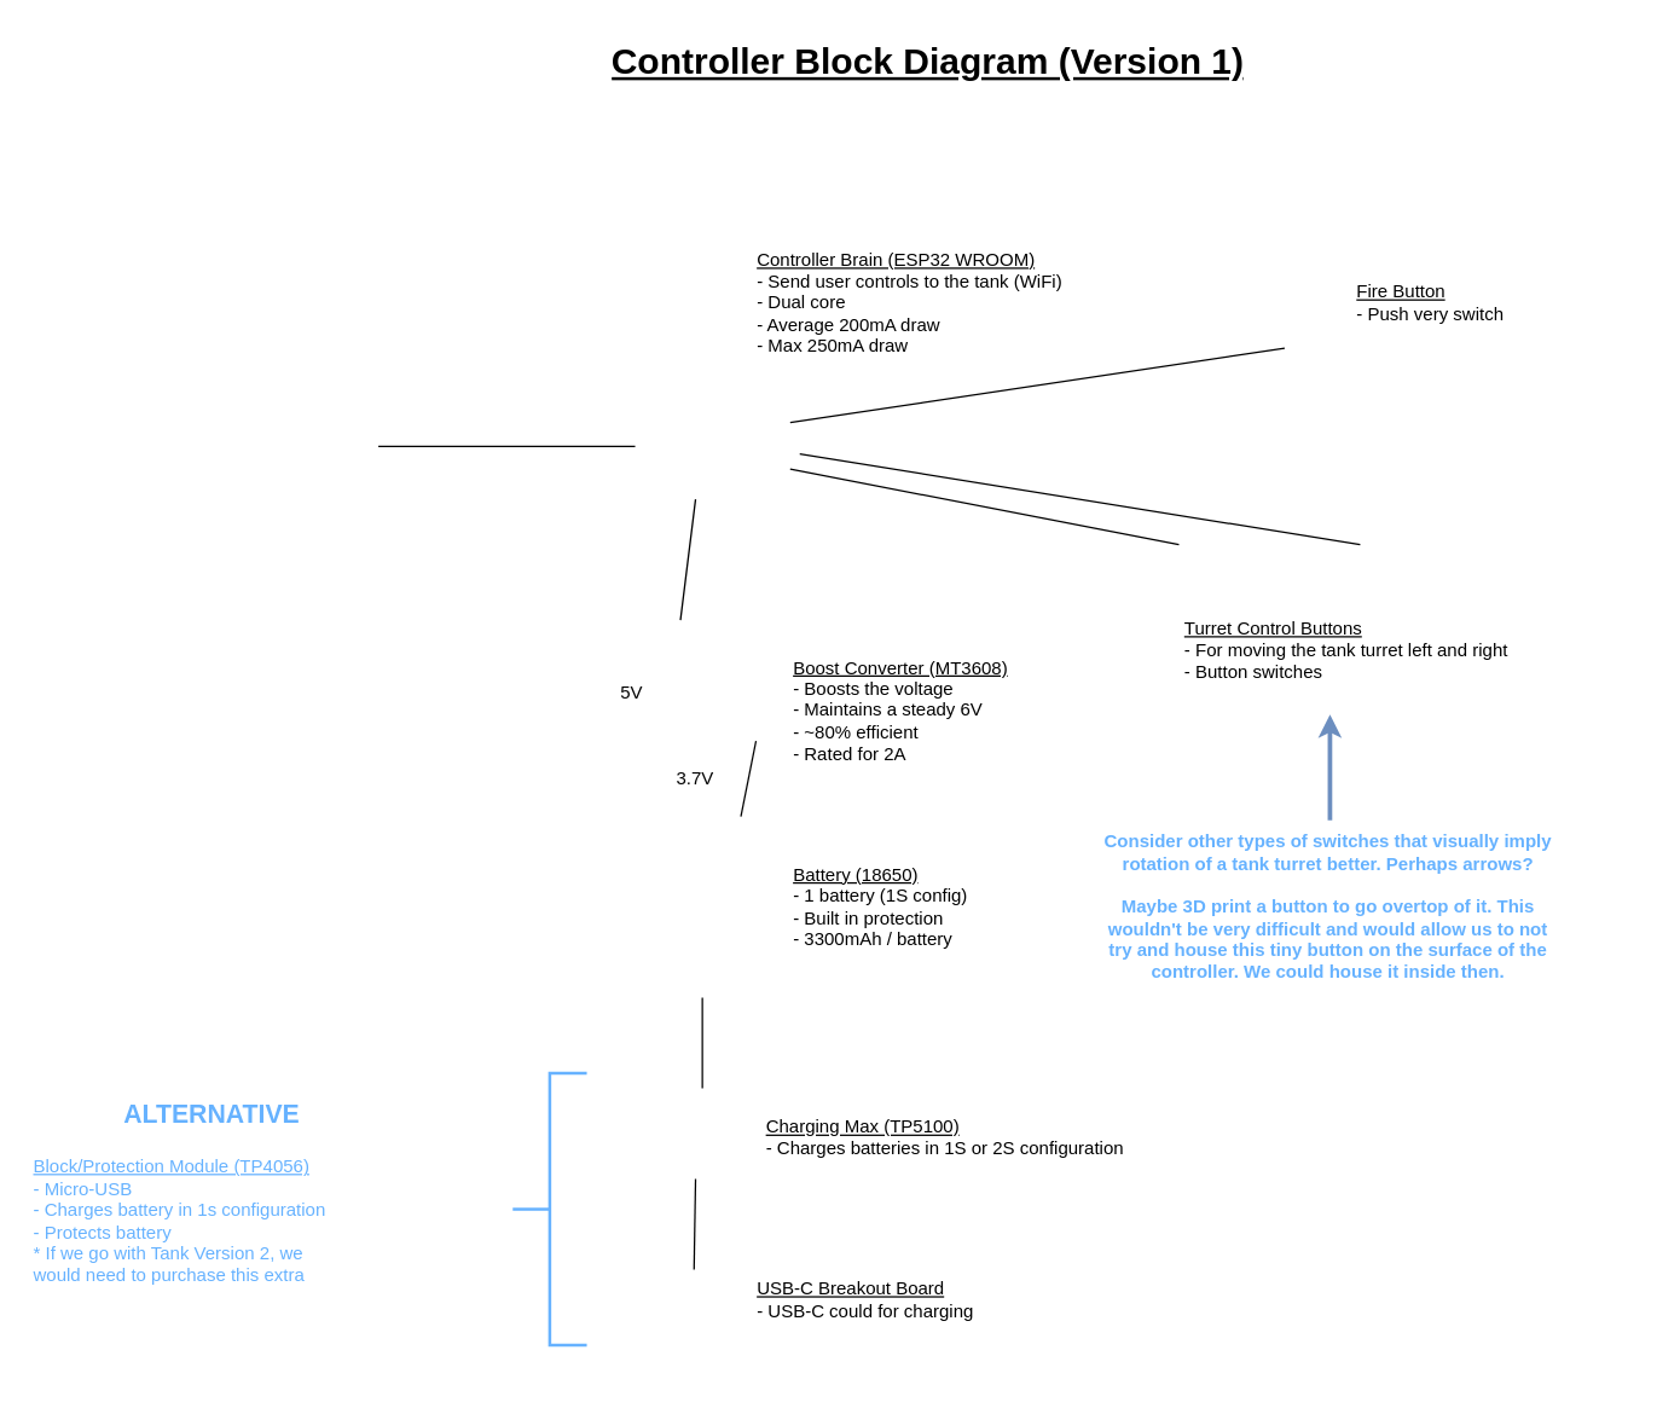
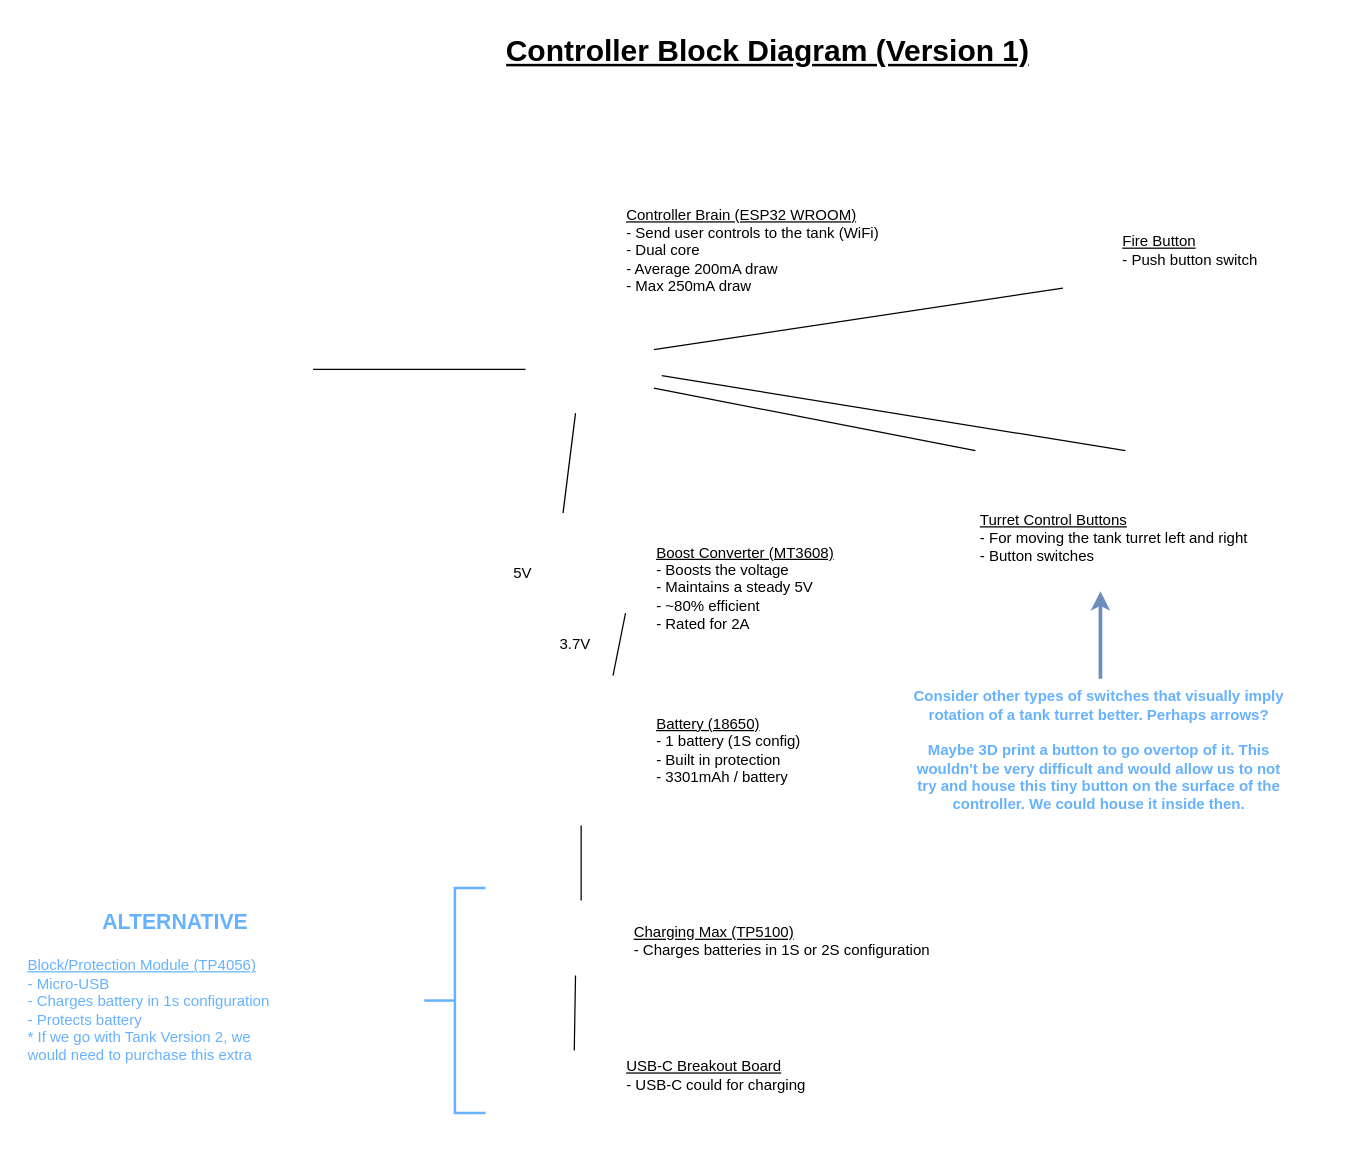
  <mxCell id="0" />
  <mxCell id="1" parent="0" />
  <mxCell id="2" value="" style="shape=image;verticalLabelPosition=bottom;labelBackgroundColor=default;verticalAlign=top;aspect=fixed;imageAspect=0;image=https://www.epal.pk/wp-content/uploads/2018/02/MT3608-Pakistan.jpg;rotation=90;connectable=0;" vertex="1" parent="1"><mxGeometry x="417.5" y="410" width="95" height="95" as="geometry" /></mxCell>
  <mxCell id="3" value="" style="shape=image;verticalLabelPosition=bottom;labelBackgroundColor=default;verticalAlign=top;aspect=fixed;imageAspect=0;image=https://cdn.ecommercedns.uk/files/2/258392/1/40083751/18650-3-7v-1200mah-battery.jpg;connectable=0;rotation=-45;" vertex="1" parent="1"><mxGeometry x="420" y="559.6" width="120" height="90.4" as="geometry" /></mxCell>
  <mxCell id="4" value="" style="endArrow=none;html=1;rounded=0;shadow=0;flowAnimation=0;" edge="1" parent="1"><mxGeometry width="50" height="50" relative="1" as="geometry"><mxPoint x="500" y="490" as="sourcePoint" /><mxPoint x="490" y="540" as="targetPoint" /></mxGeometry></mxCell>
  <mxCell id="5" value="3.7V" style="text;html=1;align=center;verticalAlign=middle;whiteSpace=wrap;rounded=0;" vertex="1" parent="1"><mxGeometry x="430" y="500" width="60" height="30" as="geometry" /></mxCell>
  <mxCell id="6" value="5V" style="text;html=1;align=center;verticalAlign=middle;whiteSpace=wrap;rounded=0;" vertex="1" parent="1"><mxGeometry x="388" y="442.5" width="60" height="30" as="geometry" /></mxCell>
  <mxCell id="7" value="&lt;div style=&quot;&quot;&gt;&lt;u&gt;USB-C Breakout Board&lt;/u&gt;&lt;/div&gt;&lt;div style=&quot;&quot;&gt;- USB-C could for charging&lt;/div&gt;" style="text;html=1;align=left;verticalAlign=middle;whiteSpace=wrap;rounded=0;" vertex="1" parent="1"><mxGeometry x="499" y="810" width="270" height="100" as="geometry" /></mxCell>
- <mxCell id="8" value="&lt;div style=&quot;&quot;&gt;&lt;span style=&quot;background-color: transparent; color: light-dark(rgb(0, 0, 0), rgb(255, 255, 255));&quot;&gt;&lt;u&gt;Boost Converter (MT3608)&lt;/u&gt;&lt;/span&gt;&lt;/div&gt;&lt;div style=&quot;&quot;&gt;&lt;span style=&quot;background-color: transparent; color: light-dark(rgb(0, 0, 0), rgb(255, 255, 255));&quot;&gt;- Boosts the voltage&lt;/span&gt;&lt;/div&gt;&lt;div style=&quot;&quot;&gt;&lt;span style=&quot;background-color: transparent; color: light-dark(rgb(0, 0, 0), rgb(255, 255, 255));&quot;&gt;- Maintains a steady 6V&lt;/span&gt;&lt;/div&gt;&lt;div style=&quot;&quot;&gt;&lt;span style=&quot;background-color: transparent; color: light-dark(rgb(0, 0, 0), rgb(255, 255, 255));&quot;&gt;- ~80% efficient&lt;/span&gt;&lt;/div&gt;&lt;div style=&quot;&quot;&gt;&lt;span style=&quot;background-color: transparent; color: light-dark(rgb(0, 0, 0), rgb(255, 255, 255));&quot;&gt;- Rated for 2A&lt;/span&gt;&lt;/div&gt;" style="text;html=1;align=left;verticalAlign=middle;whiteSpace=wrap;rounded=0;" vertex="1" parent="1"><mxGeometry x="522.65" y="420" width="167" height="100" as="geometry" /></mxCell>
- <mxCell id="9" value="&lt;div style=&quot;&quot;&gt;&lt;u&gt;Battery (18650)&lt;/u&gt;&lt;/div&gt;&lt;div style=&quot;&quot;&gt;- 1 battery (1S config)&lt;/div&gt;&lt;div style=&quot;&quot;&gt;- Built in protection&lt;/div&gt;&lt;div style=&quot;&quot;&gt;- 3300mAh / battery&lt;/div&gt;" style="text;html=1;align=left;verticalAlign=middle;whiteSpace=wrap;rounded=0;connectable=0;" vertex="1" parent="1"><mxGeometry x="522.65" y="550" width="270" height="100" as="geometry" /></mxCell>
+ <mxCell id="8" value="&lt;div style=&quot;&quot;&gt;&lt;span style=&quot;background-color: transparent; color: light-dark(rgb(0, 0, 0), rgb(255, 255, 255));&quot;&gt;&lt;u&gt;Boost Converter (MT3608)&lt;/u&gt;&lt;/span&gt;&lt;/div&gt;&lt;div style=&quot;&quot;&gt;&lt;span style=&quot;background-color: transparent; color: light-dark(rgb(0, 0, 0), rgb(255, 255, 255));&quot;&gt;- Boosts the voltage&lt;/span&gt;&lt;/div&gt;&lt;div style=&quot;&quot;&gt;&lt;span style=&quot;background-color: transparent; color: light-dark(rgb(0, 0, 0), rgb(255, 255, 255));&quot;&gt;- Maintains a steady 5V&lt;/span&gt;&lt;/div&gt;&lt;div style=&quot;&quot;&gt;&lt;span style=&quot;background-color: transparent; color: light-dark(rgb(0, 0, 0), rgb(255, 255, 255));&quot;&gt;- ~80% efficient&lt;/span&gt;&lt;/div&gt;&lt;div style=&quot;&quot;&gt;&lt;span style=&quot;background-color: transparent; color: light-dark(rgb(0, 0, 0), rgb(255, 255, 255));&quot;&gt;- Rated for 2A&lt;/span&gt;&lt;/div&gt;" style="text;html=1;align=left;verticalAlign=middle;whiteSpace=wrap;rounded=0;" vertex="1" parent="1"><mxGeometry x="522.65" y="420" width="167" height="100" as="geometry" /></mxCell>
+ <mxCell id="9" value="&lt;div style=&quot;&quot;&gt;&lt;u&gt;Battery (18650)&lt;/u&gt;&lt;/div&gt;&lt;div style=&quot;&quot;&gt;- 1 battery (1S config)&lt;/div&gt;&lt;div style=&quot;&quot;&gt;- Built in protection&lt;/div&gt;&lt;div style=&quot;&quot;&gt;- 3301mAh / battery&lt;/div&gt;" style="text;html=1;align=left;verticalAlign=middle;whiteSpace=wrap;rounded=0;connectable=0;" vertex="1" parent="1"><mxGeometry x="522.65" y="550" width="270" height="100" as="geometry" /></mxCell>
  <mxCell id="10" value="&lt;h1 style=&quot;margin-top: 0px;&quot;&gt;&lt;u&gt;Controller Block Diagram (Version 1)&lt;/u&gt;&lt;/h1&gt;" style="text;html=1;whiteSpace=wrap;overflow=hidden;rounded=0;align=center;" vertex="1" parent="1"><mxGeometry x="399" y="20" width="430" height="40" as="geometry" /></mxCell>
  <mxCell id="11" value="" style="shape=image;verticalLabelPosition=bottom;labelBackgroundColor=default;verticalAlign=top;aspect=fixed;imageAspect=0;image=https://m.media-amazon.com/images/I/617c6sRPU2L._SL1500_.jpg;connectable=0;" vertex="1" parent="1"><mxGeometry x="417.5" y="820.5" width="79" height="79" as="geometry" /></mxCell>
  <mxCell id="12" value="" style="shape=image;verticalLabelPosition=bottom;labelBackgroundColor=default;verticalAlign=top;aspect=fixed;imageAspect=0;image=https://electra.store/wp-content/uploads/2024/11/TP5100-Single-42V-Dual-84V-2A-Lithium-Battery-Charging-Board-1306873-descriptionImage3.jpg;connectable=0;" vertex="1" parent="1"><mxGeometry x="425" y="710" width="80" height="80" as="geometry" /></mxCell>
  <mxCell id="13" value="" style="endArrow=none;html=1;rounded=0;" edge="1" parent="1"><mxGeometry width="50" height="50" relative="1" as="geometry"><mxPoint x="460" y="780" as="sourcePoint" /><mxPoint x="459" y="840" as="targetPoint" /></mxGeometry></mxCell>
  <mxCell id="14" value="" style="endArrow=none;html=1;rounded=0;" edge="1" parent="1"><mxGeometry width="50" height="50" relative="1" as="geometry"><mxPoint x="464.5" y="720" as="sourcePoint" /><mxPoint x="464.5" y="660" as="targetPoint" /></mxGeometry></mxCell>
  <mxCell id="15" value="&lt;div style=&quot;&quot;&gt;&lt;u&gt;Charging Max (TP5100)&lt;/u&gt;&lt;/div&gt;&lt;div style=&quot;&quot;&gt;- Charges batteries in 1S or 2S configuration&lt;/div&gt;&lt;div style=&quot;&quot;&gt;&lt;br&gt;&lt;/div&gt;" style="text;html=1;align=left;verticalAlign=middle;whiteSpace=wrap;rounded=0;" vertex="1" parent="1"><mxGeometry x="505" y="710" width="270" height="100" as="geometry" /></mxCell>
  <mxCell id="16" value="" style="shape=image;verticalLabelPosition=bottom;labelBackgroundColor=default;verticalAlign=top;aspect=fixed;imageAspect=0;image=https://images-cdn.ubuy.co.in/63c8b4bd3bcb4d0aea1a0ef3-aitrip-6pcs-for-esp32-devkitc-core-board.jpg;connectable=0;" vertex="1" parent="1"><mxGeometry x="400.97" y="230" width="128.05" height="109.12" as="geometry" /></mxCell>
  <mxCell id="17" value="" style="endArrow=none;html=1;rounded=0;" edge="1" parent="1"><mxGeometry width="50" height="50" relative="1" as="geometry"><mxPoint x="450" y="410" as="sourcePoint" /><mxPoint x="460" y="330" as="targetPoint" /></mxGeometry></mxCell>
  <mxCell id="18" value="" style="shape=image;verticalLabelPosition=bottom;labelBackgroundColor=default;verticalAlign=top;aspect=fixed;imageAspect=0;image=https://www.devobox.com/3180-large_default/dual-axis-xy-joystick-module-for-arduino.jpg;flipH=1;connectable=0;" vertex="1" parent="1"><mxGeometry x="160" y="220" width="110" height="110" as="geometry" /></mxCell>
  <mxCell id="19" value="" style="endArrow=none;html=1;rounded=0;" edge="1" parent="1"><mxGeometry width="50" height="50" relative="1" as="geometry"><mxPoint x="250" y="295" as="sourcePoint" /><mxPoint x="420" y="295" as="targetPoint" /></mxGeometry></mxCell>
  <mxCell id="20" value="&lt;div style=&quot;&quot;&gt;&lt;u&gt;Controller Brain (ESP32 WROOM)&lt;/u&gt;&lt;/div&gt;&lt;div style=&quot;&quot;&gt;&lt;span style=&quot;background-color: transparent; color: light-dark(rgb(0, 0, 0), rgb(255, 255, 255));&quot;&gt;- Send user controls to the tank (WiFi)&lt;/span&gt;&lt;/div&gt;&lt;div style=&quot;&quot;&gt;&lt;span style=&quot;background-color: transparent; color: light-dark(rgb(0, 0, 0), rgb(255, 255, 255));&quot;&gt;- Dual core&lt;/span&gt;&lt;/div&gt;&lt;div style=&quot;&quot;&gt;&lt;span style=&quot;background-color: transparent; color: light-dark(rgb(0, 0, 0), rgb(255, 255, 255));&quot;&gt;- Average 200mA draw&lt;/span&gt;&lt;/div&gt;&lt;div style=&quot;&quot;&gt;&lt;span style=&quot;background-color: transparent; color: light-dark(rgb(0, 0, 0), rgb(255, 255, 255));&quot;&gt;- Max 250mA draw&lt;/span&gt;&lt;/div&gt;" style="text;html=1;align=left;verticalAlign=middle;whiteSpace=wrap;rounded=0;" vertex="1" parent="1"><mxGeometry x="499" y="150" width="241" height="100" as="geometry" /></mxCell>
  <mxCell id="21" value="" style="shape=image;verticalLabelPosition=bottom;labelBackgroundColor=default;verticalAlign=top;aspect=fixed;imageAspect=0;image=https://robotools.in/wp-content/uploads/2022/10/6x6x5mm-Tactile-Push-Button-Switch-4-1.jpg;connectable=0;" vertex="1" parent="1"><mxGeometry x="760" y="330" width="73" height="73" as="geometry" /></mxCell>
  <mxCell id="22" value="" style="shape=image;verticalLabelPosition=bottom;labelBackgroundColor=default;verticalAlign=top;aspect=fixed;imageAspect=0;image=https://www.pcboard.ca/image/cache/catalog/products/switches/pushbuttons/mini-pb/pushbutton-momentary-red-button-800x800.jpg;connectable=0;" vertex="1" parent="1"><mxGeometry x="810" y="150" width="100" height="100" as="geometry" /></mxCell>
  <mxCell id="23" value="" style="shape=image;verticalLabelPosition=bottom;labelBackgroundColor=default;verticalAlign=top;aspect=fixed;imageAspect=0;image=https://robotools.in/wp-content/uploads/2022/10/6x6x5mm-Tactile-Push-Button-Switch-4-1.jpg;connectable=0;" vertex="1" parent="1"><mxGeometry x="880" y="330" width="73" height="73" as="geometry" /></mxCell>
  <mxCell id="24" value="" style="endArrow=none;html=1;rounded=0;" edge="1" parent="1"><mxGeometry width="50" height="50" relative="1" as="geometry"><mxPoint x="522.65" y="310" as="sourcePoint" /><mxPoint x="780" y="360" as="targetPoint" /></mxGeometry></mxCell>
  <mxCell id="25" value="" style="endArrow=none;html=1;rounded=0;" edge="1" parent="1"><mxGeometry width="50" height="50" relative="1" as="geometry"><mxPoint x="528.98" y="300" as="sourcePoint" /><mxPoint x="900" y="360" as="targetPoint" /></mxGeometry></mxCell>
  <mxCell id="26" value="" style="endArrow=none;html=1;rounded=0;" edge="1" parent="1"><mxGeometry width="50" height="50" relative="1" as="geometry"><mxPoint x="522.65" y="279.12" as="sourcePoint" /><mxPoint x="850" y="230" as="targetPoint" /></mxGeometry></mxCell>
  <mxCell id="27" value="&lt;div style=&quot;&quot;&gt;&lt;u&gt;Turret Control Buttons&lt;/u&gt;&lt;/div&gt;&lt;div style=&quot;&quot;&gt;- For moving the tank turret left and right&lt;/div&gt;&lt;div style=&quot;&quot;&gt;- Button switches&lt;/div&gt;" style="text;html=1;align=left;verticalAlign=middle;whiteSpace=wrap;rounded=0;" vertex="1" parent="1"><mxGeometry x="781.5" y="400" width="218.5" height="60" as="geometry" /></mxCell>
- <mxCell id="28" value="&lt;div style=&quot;&quot;&gt;&lt;u&gt;Fire Button&lt;/u&gt;&lt;/div&gt;&lt;div style=&quot;&quot;&gt;- Push very switch&lt;/div&gt;" style="text;html=1;align=left;verticalAlign=middle;whiteSpace=wrap;rounded=0;" vertex="1" parent="1"><mxGeometry x="896" y="170" width="178.5" height="60" as="geometry" /></mxCell>
+ <mxCell id="28" value="&lt;div style=&quot;&quot;&gt;&lt;u&gt;Fire Button&lt;/u&gt;&lt;/div&gt;&lt;div style=&quot;&quot;&gt;- Push button switch&lt;/div&gt;" style="text;html=1;align=left;verticalAlign=middle;whiteSpace=wrap;rounded=0;" vertex="1" parent="1"><mxGeometry x="896" y="170" width="178.5" height="60" as="geometry" /></mxCell>
  <mxCell id="29" value="" style="endArrow=classic;html=1;rounded=0;strokeWidth=3;fillColor=#dae8fc;strokeColor=#6c8ebf;" edge="1" parent="1"><mxGeometry width="50" height="50" relative="1" as="geometry"><mxPoint x="880" y="542.5" as="sourcePoint" /><mxPoint x="880" y="472.5" as="targetPoint" /></mxGeometry></mxCell>
  <mxCell id="30" value="Consider other types of switches that visually imply rotation of a tank turret better.&amp;nbsp;&lt;span style=&quot;background-color: transparent; color: light-dark(rgb(102, 178, 255), rgb(37, 102, 168));&quot;&gt;Perhaps arrows?&lt;/span&gt;&lt;div&gt;&lt;span style=&quot;background-color: transparent; color: light-dark(rgb(102, 178, 255), rgb(37, 102, 168));&quot;&gt;&lt;br&gt;&lt;/span&gt;&lt;/div&gt;&lt;div&gt;&lt;span style=&quot;background-color: transparent; color: light-dark(rgb(102, 178, 255), rgb(37, 102, 168));&quot;&gt;Maybe 3D print a button to go overtop of it. This wouldn't be very difficult and would allow us to not try and house this tiny button on the surface of the controller. We could house it inside then.&lt;/span&gt;&lt;/div&gt;" style="text;html=1;align=center;verticalAlign=middle;whiteSpace=wrap;rounded=0;fontColor=#66B2FF;fontStyle=1" vertex="1" parent="1"><mxGeometry x="726.5" y="550" width="303.5" height="100" as="geometry" /></mxCell>
  <mxCell id="31" value="" style="shape=image;verticalLabelPosition=bottom;labelBackgroundColor=default;verticalAlign=top;aspect=fixed;imageAspect=0;image=https://technicalhut.in/wp-content/uploads/2021/12/TP4056-1.jpg;" vertex="1" parent="1"><mxGeometry x="230" y="742.5" width="115" height="115" as="geometry" /></mxCell>
  <mxCell id="32" value="" style="strokeWidth=2;html=1;shape=mxgraph.flowchart.annotation_2;align=left;labelPosition=right;pointerEvents=1;flipH=0;fontColor=#66B2FF;strokeColor=#66B2FF;" vertex="1" parent="1"><mxGeometry x="338.97" y="710" width="49.03" height="180" as="geometry" /></mxCell>
  <mxCell id="33" value="&lt;div style=&quot;&quot;&gt;&lt;u&gt;Block/Protection Module (TP4056)&lt;/u&gt;&lt;/div&gt;&lt;div style=&quot;&quot;&gt;- Micro-USB&lt;/div&gt;&lt;div style=&quot;&quot;&gt;- Charges battery in 1s configuration&lt;/div&gt;&lt;div style=&quot;&quot;&gt;- Protects battery&lt;/div&gt;&lt;div style=&quot;&quot;&gt;* If we go with Tank Version 2, we would need to purchase this extra&lt;/div&gt;" style="text;html=1;align=left;verticalAlign=middle;whiteSpace=wrap;rounded=0;fontColor=#66B2FF;" vertex="1" parent="1"><mxGeometry x="20" y="757.5" width="210" height="100" as="geometry" /></mxCell>
  <mxCell id="34" value="&lt;font&gt;ALTERNATIVE&lt;/font&gt;" style="text;html=1;align=center;verticalAlign=middle;whiteSpace=wrap;rounded=0;fontSize=17;fontStyle=1;fontColor=#66B2FF;" vertex="1" parent="1"><mxGeometry x="70" y="717.5" width="140" height="40" as="geometry" /></mxCell>
